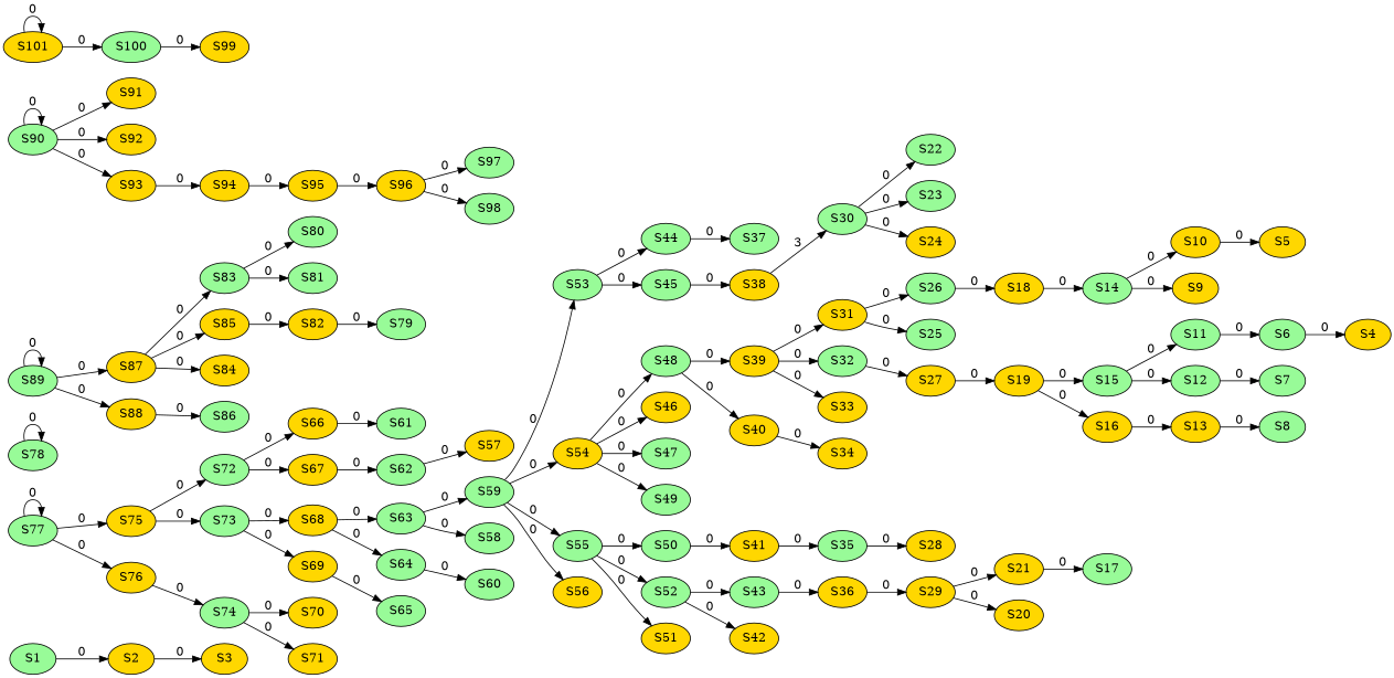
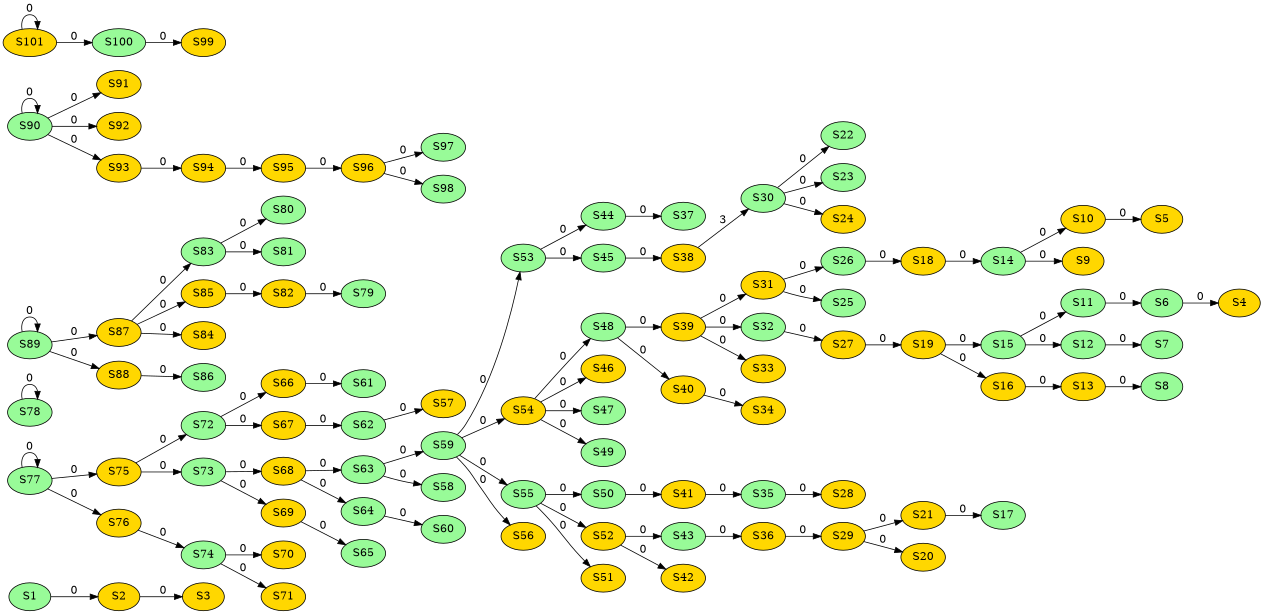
  strict digraph {
    rankdir=LR
    node [fillcolor=gold style=filled]
    S1 [fillcolor=palegreen]
    S2
    S3
    S6 [fillcolor=palegreen]
    S4
    S10
    S5
    S11 [fillcolor=palegreen]
    S12 [fillcolor=palegreen]
    S7 [fillcolor=palegreen]
    S8 [fillcolor=palegreen]
    S13
    S14 [fillcolor=palegreen]
    S9
    S15 [fillcolor=palegreen]
    S16
    S18
    S19
    S17 [fillcolor=palegreen]
    S21
    S26 [fillcolor=palegreen]
    S27
    S29
    S20
    S30 [fillcolor=palegreen]
    S22 [fillcolor=palegreen]
    S23 [fillcolor=palegreen]
    S24
    S31
    S25 [fillcolor=palegreen]
    S32 [fillcolor=palegreen]
    S35 [fillcolor=palegreen]
    S28
    S36
    S38
    S39
    S33
    S40
    S34
    S41
    S43 [fillcolor=palegreen]
    S44 [fillcolor=palegreen]
    S37 [fillcolor=palegreen]
    S45 [fillcolor=palegreen]
    S48 [fillcolor=palegreen]
    S50 [fillcolor=palegreen]
-   S52 [fillcolor=palegreen]
+   S52
    S42
    S53 [fillcolor=palegreen]
    S54
    S46
    S47 [fillcolor=palegreen]
    S49 [fillcolor=palegreen]
    S55 [fillcolor=palegreen]
    S51
    S59 [fillcolor=palegreen]
    S56
    S62 [fillcolor=palegreen]
    S57
    S63 [fillcolor=palegreen]
    S58 [fillcolor=palegreen]
    S64 [fillcolor=palegreen]
    S60 [fillcolor=palegreen]
    S61 [fillcolor=palegreen]
    S66
    S67
    S68
    S65 [fillcolor=palegreen]
    S69
    S72 [fillcolor=palegreen]
    S73 [fillcolor=palegreen]
    S74 [fillcolor=palegreen]
    S70
    S71
    S75
    S76
    S77 [fillcolor=palegreen]
    S78 [fillcolor=palegreen]
    S79 [fillcolor=palegreen]
    S82
    S83 [fillcolor=palegreen]
    S80 [fillcolor=palegreen]
    S81 [fillcolor=palegreen]
    S85
    S87
    S84
    S86 [fillcolor=palegreen]
    S88
    S89 [fillcolor=palegreen]
    S90 [fillcolor=palegreen]
    S91
    S92
    S93
    S94
    S95
    S96
    S97 [fillcolor=palegreen]
    S98 [fillcolor=palegreen]
    S100 [fillcolor=palegreen]
    S99
    S101
    S1 -> S2 [label=0]
    S2 -> S3 [label=0]
    S6 -> S4 [label=0]
    S10 -> S5 [label=0]
    S11 -> S6 [label=0]
    S12 -> S7 [label=0]
    S13 -> S8 [label=0]
    S14 -> S10 [label=0]
    S14 -> S9 [label=0]
    S15 -> S11 [label=0]
    S15 -> S12 [label=0]
    S16 -> S13 [label=0]
    S18 -> S14 [label=0]
    S19 -> S15 [label=0]
    S19 -> S16 [label=0]
    S21 -> S17 [label=0]
    S26 -> S18 [label=0]
    S27 -> S19 [label=0]
    S29 -> S21 [label=0]
    S29 -> S20 [label=0]
    S30 -> S22 [label=0]
    S30 -> S23 [label=0]
    S30 -> S24 [label=0]
    S31 -> S26 [label=0]
    S31 -> S25 [label=0]
    S32 -> S27 [label=0]
    S35 -> S28 [label=0]
    S36 -> S29 [label=0]
    S38 -> S30 [label=3]
    S39 -> S31 [label=0]
    S39 -> S32 [label=0]
    S39 -> S33 [label=0]
    S40 -> S34 [label=0]
    S41 -> S35 [label=0]
    S43 -> S36 [label=0]
    S44 -> S37 [label=0]
    S45 -> S38 [label=0]
    S48 -> S39 [label=0]
    S48 -> S40 [label=0]
    S50 -> S41 [label=0]
    S52 -> S43 [label=0]
    S52 -> S42 [label=0]
    S53 -> S44 [label=0]
    S53 -> S45 [label=0]
    S54 -> S48 [label=0]
    S54 -> S46 [label=0]
    S54 -> S47 [label=0]
    S54 -> S49 [label=0]
    S55 -> S50 [label=0]
    S55 -> S52 [label=0]
    S55 -> S51 [label=0]
    S59 -> S53 [label=0]
    S59 -> S54 [label=0]
    S59 -> S55 [label=0]
    S59 -> S56 [label=0]
    S62 -> S57 [label=0]
    S63 -> S59 [label=0]
    S63 -> S58 [label=0]
    S64 -> S60 [label=0]
    S66 -> S61 [label=0]
    S67 -> S62 [label=0]
    S68 -> S63 [label=0]
    S68 -> S64 [label=0]
    S69 -> S65 [label=0]
    S72 -> S66 [label=0]
    S72 -> S67 [label=0]
    S73 -> S68 [label=0]
    S73 -> S69 [label=0]
    S74 -> S70 [label=0]
    S74 -> S71 [label=0]
    S75 -> S72 [label=0]
    S75 -> S73 [label=0]
    S76 -> S74 [label=0]
    S77 -> S75 [label=0]
    S77 -> S76 [label=0]
    S77 -> S77 [label=0]
    S78 -> S78 [label=0]
    S82 -> S79 [label=0]
    S83 -> S80 [label=0]
    S83 -> S81 [label=0]
    S85 -> S82 [label=0]
    S87 -> S83 [label=0]
    S87 -> S85 [label=0]
    S87 -> S84 [label=0]
    S88 -> S86 [label=0]
    S89 -> S87 [label=0]
    S89 -> S88 [label=0]
    S89 -> S89 [label=0]
    S90 -> S90 [label=0]
    S90 -> S91 [label=0]
    S90 -> S92 [label=0]
    S90 -> S93 [label=0]
    S93 -> S94 [label=0]
    S94 -> S95 [label=0]
    S95 -> S96 [label=0]
    S96 -> S97 [label=0]
    S96 -> S98 [label=0]
    S100 -> S99 [label=0]
    S101 -> S100 [label=0]
    S101 -> S101 [label=0]
  }
